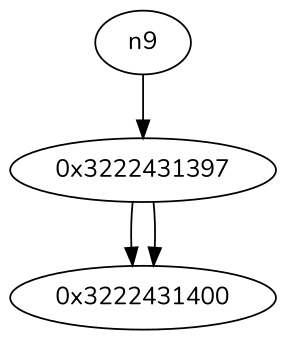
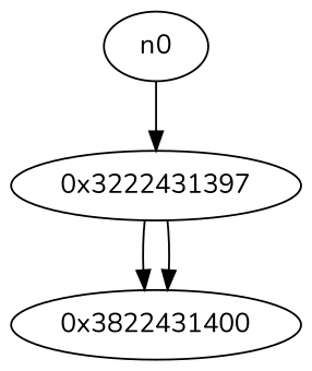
  digraph {
    fontname=Nunito
    node [fontname=Nunito]
    edge [fontname=Nunito]
    n1 [label="0x3222431397"]
-   n2 [label="0x3222431400"]
-   n0 [label=n9]
+   n2 [label="0x3822431400"]
+   n0
    n1 -> n2
    n1 -> n2
    n0 -> n1
  }
